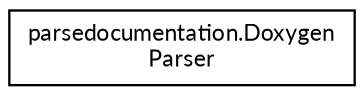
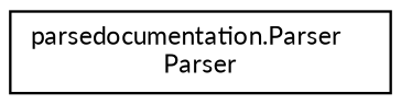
  digraph {
    rankdir=LR
    fontname=Lato
-   n1 [color=black fillcolor=white fontname=Lato fontsize=10 height=0.2 label="parsedocumentation.Doxygen\lParser" shape=record style=filled width=0.4]
+   n1 [color=black fillcolor=white fontname=Lato fontsize=10 height=0.2 label="parsedocumentation.Parser\lParser" shape=record style=filled width=0.4]
  }
